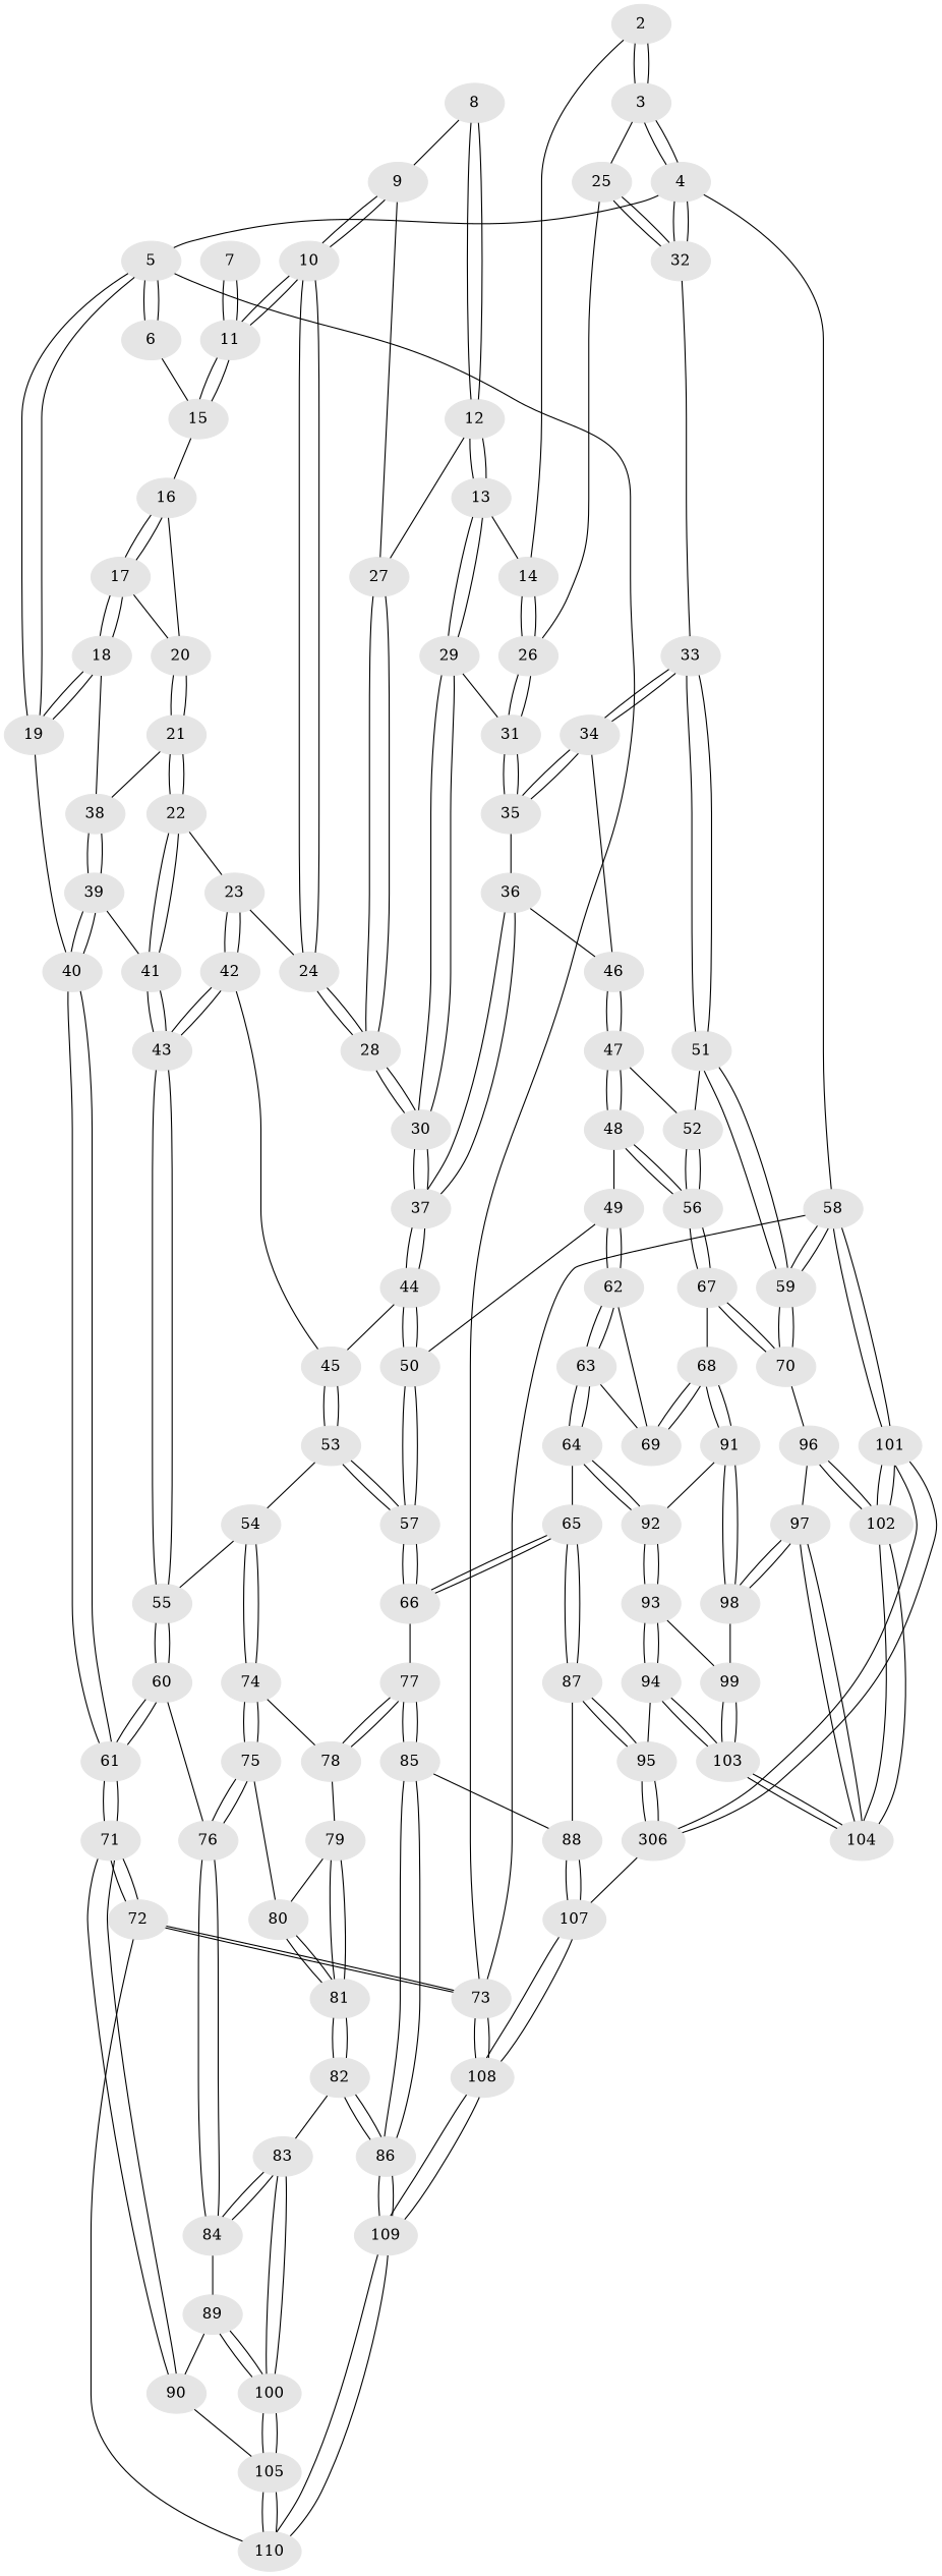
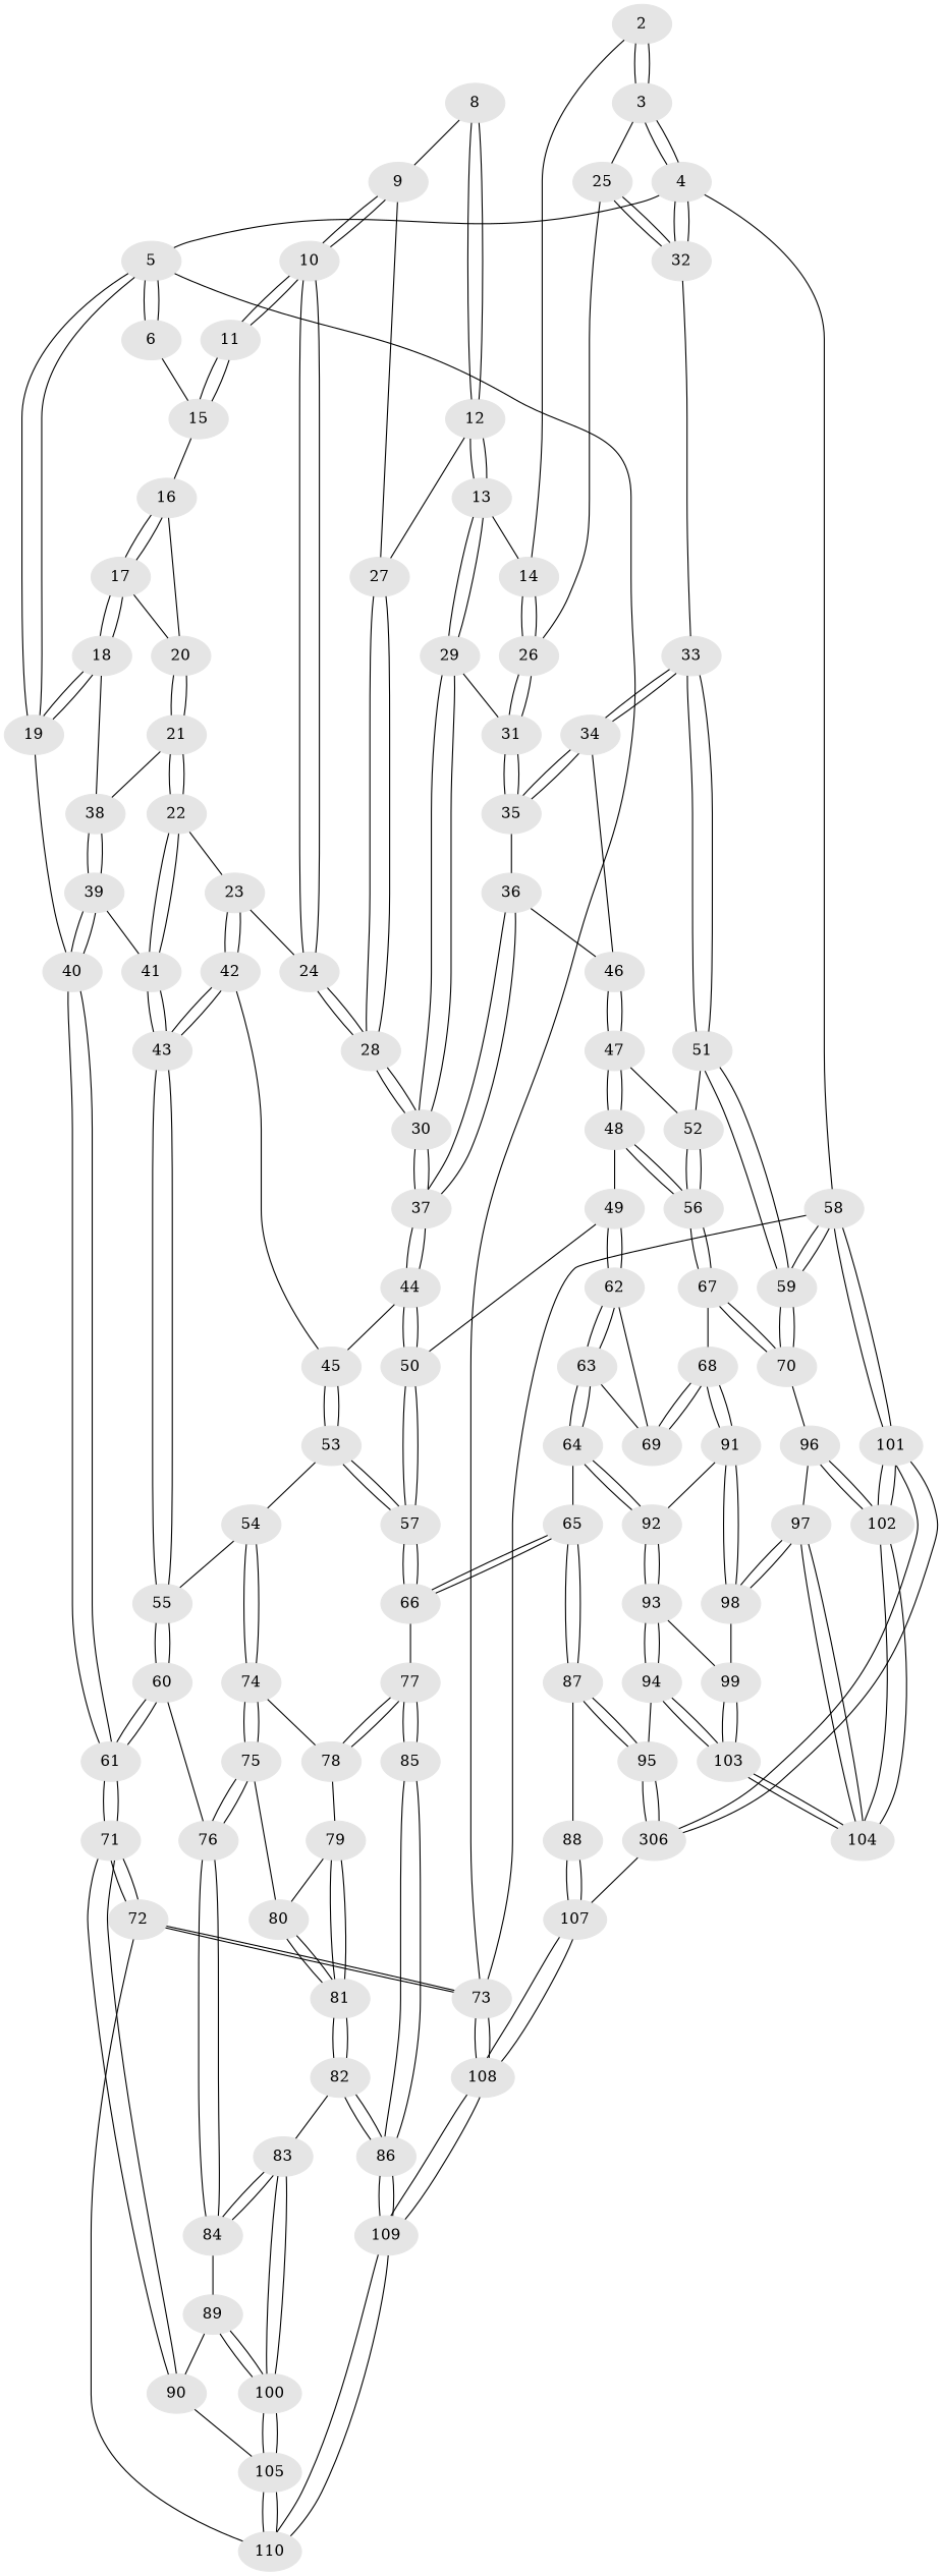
  graph {
    node [color=gray90 style=filled]
    2
    3
    14
    8
    9
    12
    4
    25
    26
    5
    32
    58
    6
    19
    73
    33
    59
    101
    15
    40
    108
-   7
    11
    16
    10
    27
    13
    24
    28
    29
    31
    30
    17
    20
    18
    21
    38
    39
    61
    22
    23
    41
    42
    43
    45
    35
    37
    44
    36
    34
    51
    46
    52
    47
    50
    71
    55
    53
    60
    57
    54
    48
    49
    56
    62
    67
    63
    69
    66
    70
    74
    75
    78
    76
    68
    77
    n77 [label=306]
    102
    96
    84
    72
    90
    64
    65
    92
    87
    93
    88
    95
    85
    91
    98
    97
    110
    105
    109
    80
    79
    81
    89
    86
    82
    83
    100
    107
    99
    94
    103
    104
    2 -- 3
    2 -- 3
    2 -- 14
    3 -- 4
    3 -- 4
    3 -- 25
    14 -- 26
    14 -- 26
    8 -- 9
    8 -- 12
    8 -- 12
    9 -- 10
    9 -- 10
    9 -- 27
    12 -- 27
    12 -- 13
    12 -- 13
    4 -- 5
    4 -- 32
    4 -- 32
    4 -- 58
    25 -- 26
    25 -- 32
    25 -- 32
    26 -- 31
    26 -- 31
    5 -- 6
    5 -- 6
    5 -- 19
    5 -- 19
    5 -- 73
    32 -- 33
    58 -- 73
    58 -- 59
    58 -- 59
    58 -- 101
    58 -- 101
    6 -- 15
    19 -- 40
    73 -- 108
    73 -- 108
    33 -- 34
    33 -- 34
    33 -- 51
    33 -- 51
    59 -- 70
    59 -- 70
    101 -- n77
    101 -- n77
    101 -- 102
    101 -- 102
    15 -- 16
    40 -- 61
    40 -- 61
    108 -- 109
    108 -- 109
-   7 -- 11
-   7 -- 11
    11 -- 15
    11 -- 15
    16 -- 17
    16 -- 17
    16 -- 20
    10 -- 11
    10 -- 11
    10 -- 24
    10 -- 24
    27 -- 28
    27 -- 28
    13 -- 14
    13 -- 29
    13 -- 29
    24 -- 28
    24 -- 28
    28 -- 30
    28 -- 30
    29 -- 31
    29 -- 30
    29 -- 30
    31 -- 35
    31 -- 35
    30 -- 37
    30 -- 37
    17 -- 20
    17 -- 18
    17 -- 18
    20 -- 21
    20 -- 21
    18 -- 19
    18 -- 19
    18 -- 38
    21 -- 38
    21 -- 22
    21 -- 22
    38 -- 39
    38 -- 39
    39 -- 40
    39 -- 40
    39 -- 41
    61 -- 71
    61 -- 71
    22 -- 23
    22 -- 41
    22 -- 41
    23 -- 24
    23 -- 42
    23 -- 42
    41 -- 43
    41 -- 43
    42 -- 43
    42 -- 43
    42 -- 45
    43 -- 55
    43 -- 55
    45 -- 53
    45 -- 53
    35 -- 36
    37 -- 44
    37 -- 44
    44 -- 45
    44 -- 50
    44 -- 50
    36 -- 37
    36 -- 37
    36 -- 46
    34 -- 35
    34 -- 35
    34 -- 46
    51 -- 59
    51 -- 59
    51 -- 52
    46 -- 47
    46 -- 47
    52 -- 56
    52 -- 56
    47 -- 52
    47 -- 48
    47 -- 48
    50 -- 57
    50 -- 57
    71 -- 72
    71 -- 72
    71 -- 90
    71 -- 90
    55 -- 60
    55 -- 60
    53 -- 57
    53 -- 57
    53 -- 54
    60 -- 61
    60 -- 61
    60 -- 76
    57 -- 66
    57 -- 66
    54 -- 55
    54 -- 74
    54 -- 74
    48 -- 49
    48 -- 56
    48 -- 56
    49 -- 50
    49 -- 62
    49 -- 62
    56 -- 67
    56 -- 67
    62 -- 63
    62 -- 63
    62 -- 69
    67 -- 70
    67 -- 70
    67 -- 68
    63 -- 69
    63 -- 64
    63 -- 64
    66 -- 77
    70 -- 96
    74 -- 75
    74 -- 75
    74 -- 78
    75 -- 76
    75 -- 76
    75 -- 80
    78 -- 79
    76 -- 84
    76 -- 84
    68 -- 69
    68 -- 69
    68 -- 91
    68 -- 91
    77 -- 78
    77 -- 78
    77 -- 85
    77 -- 85
    n77 -- 107
    102 -- 104
    102 -- 104
    96 -- 102
    96 -- 102
    96 -- 97
    84 -- 89
    72 -- 73
    72 -- 73
    72 -- 110
    90 -- 105
    64 -- 65
    64 -- 92
    64 -- 92
    65 -- 66
    65 -- 66
    65 -- 87
    65 -- 87
    92 -- 93
    92 -- 93
    87 -- 88
    87 -- 95
    87 -- 95
    93 -- 99
    93 -- 94
    93 -- 94
    88 -- 107
    88 -- 107
    95 -- n77
    95 -- n77
-   85 -- 88
    85 -- 86
    85 -- 86
    91 -- 92
    91 -- 98
    91 -- 98
    98 -- 99
    97 -- 98
    97 -- 98
    97 -- 104
    97 -- 104
    105 -- 110
    105 -- 110
    109 -- 110
    109 -- 110
    80 -- 81
    80 -- 81
    79 -- 80
    79 -- 81
    79 -- 81
    81 -- 82
    81 -- 82
    89 -- 90
    89 -- 100
    89 -- 100
    86 -- 109
    86 -- 109
    82 -- 86
    82 -- 86
    82 -- 83
    83 -- 84
    83 -- 84
    83 -- 100
    83 -- 100
    100 -- 105
    100 -- 105
    107 -- 108
    107 -- 108
    99 -- 103
    99 -- 103
    94 -- 95
    94 -- 103
    94 -- 103
    103 -- 104
    103 -- 104
  }
